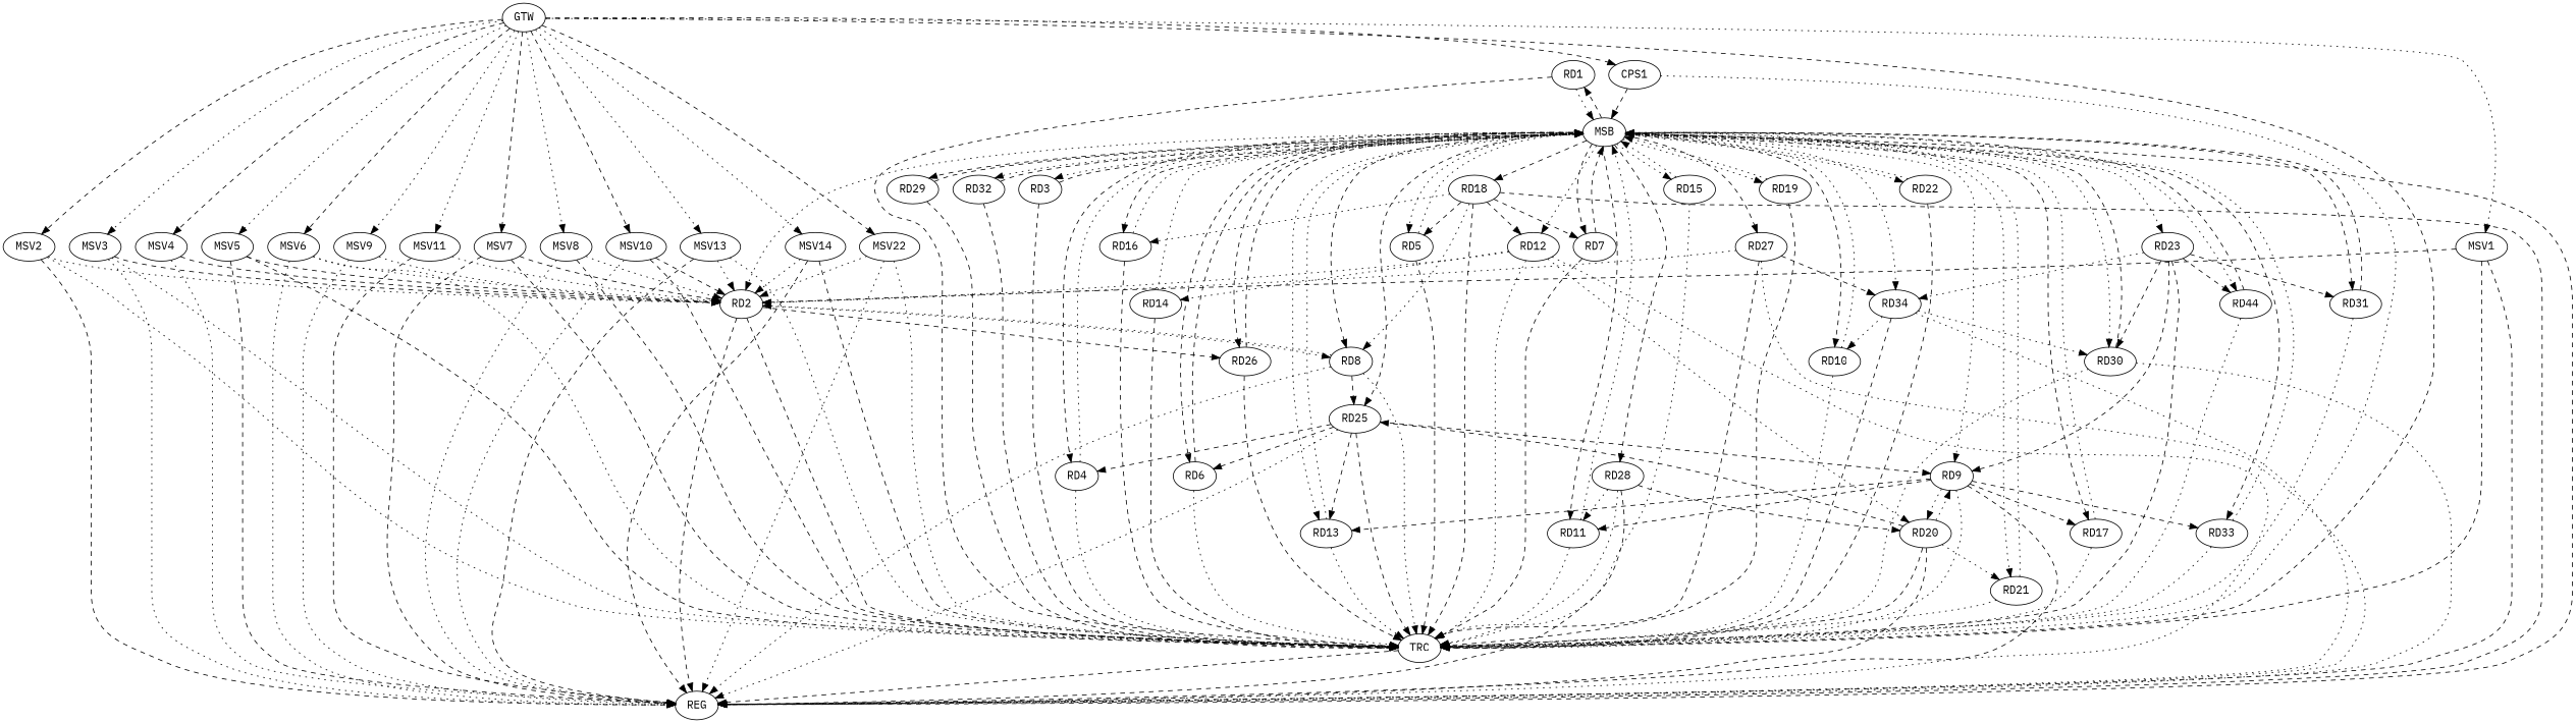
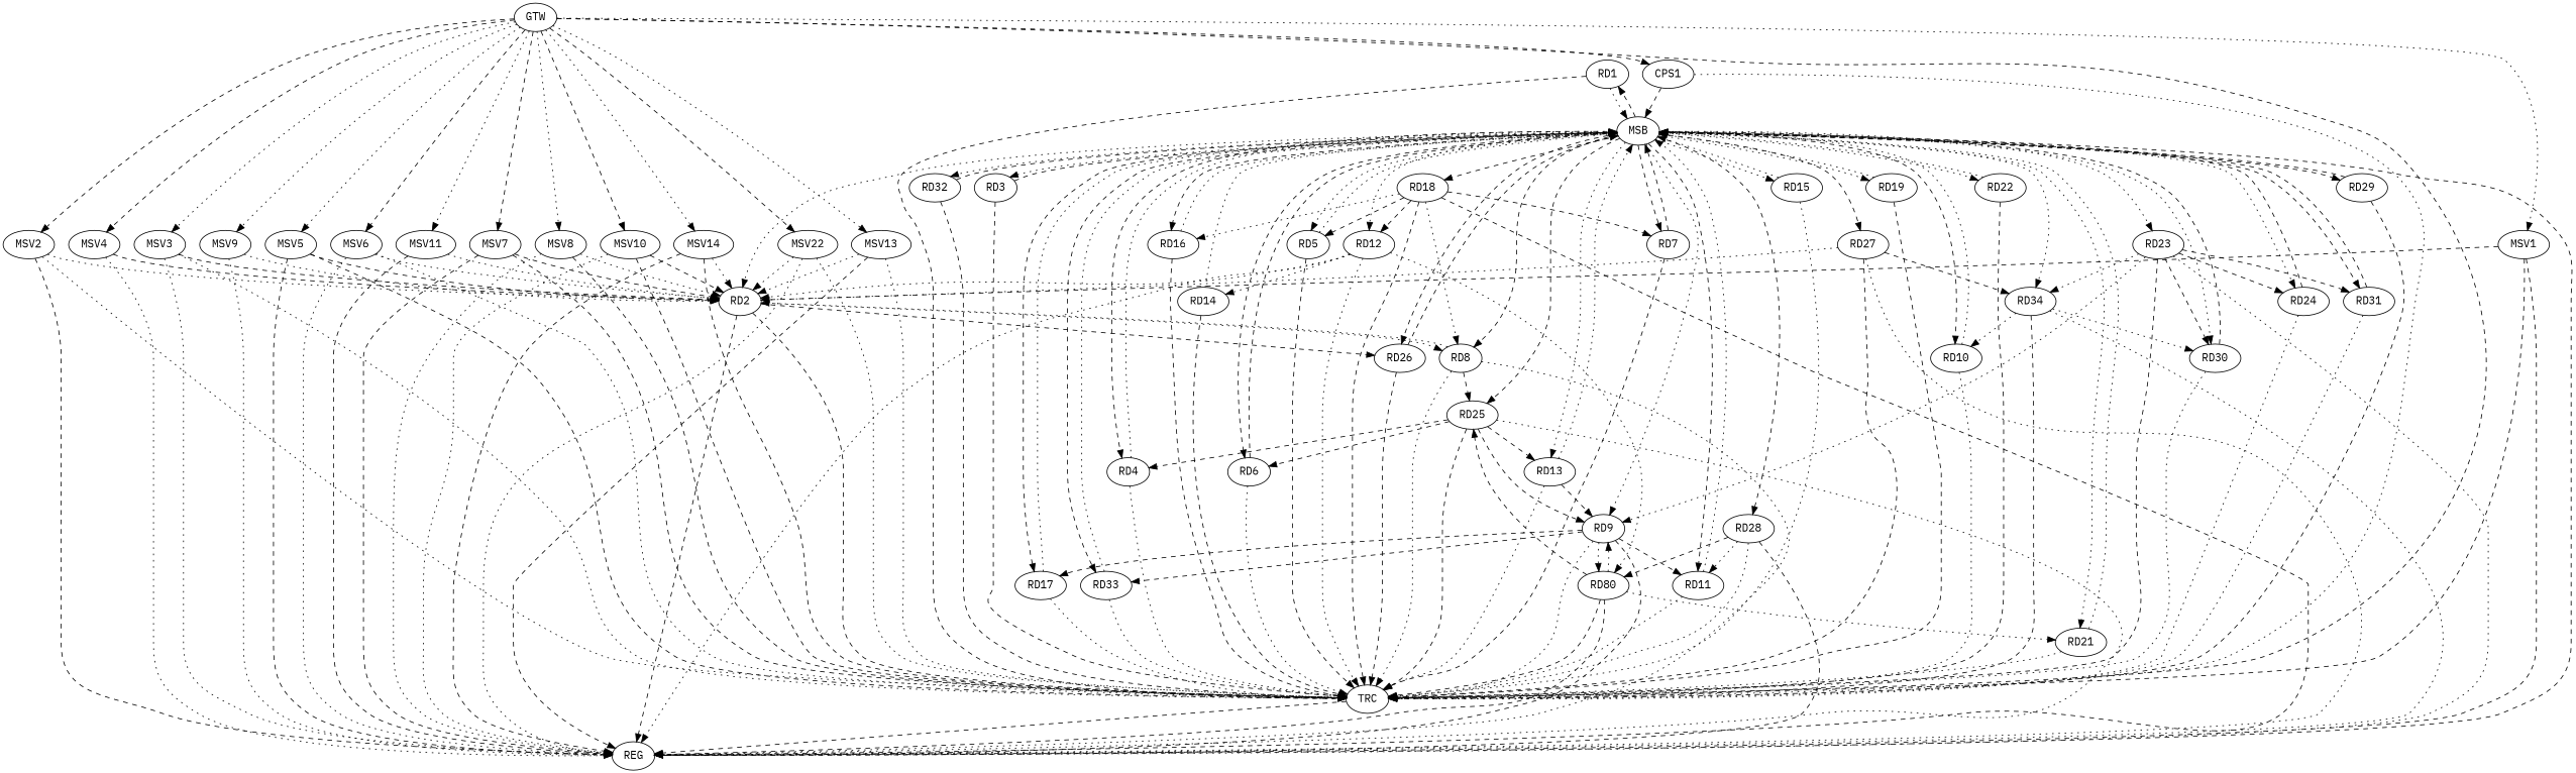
  strict digraph {
    fontname="IBM Plex Mono"
    node [fontname="IBM Plex Mono"]
    edge [fontname="IBM Plex Mono" style=dashed]
    n1 [label=RD1]
    n2 [label=MSB]
    n3 [label=TRC]
    n4 [label=RD2]
    n5 [label=RD8]
    n6 [label=RD26]
    n7 [label=REG]
    n8 [label=RD3]
    n9 [label=RD4]
    n10 [label=RD5]
    n11 [label=RD6]
    n12 [label=RD7]
    n13 [label=RD25]
    n14 [label=RD9]
    n15 [label=RD11]
    n16 [label=RD13]
    n17 [label=RD17]
    n18 [label=RD33]
    n19 [label=RD10]
    n20 [label=RD12]
    n21 [label=RD15]
    n22 [label=RD16]
    n23 [label=RD18]
    n24 [label=RD19]
    n25 [label=RD21]
    n26 [label=RD22]
    n27 [label=RD23]
-   n28 [label=RD44]
+   n28 [label=RD24]
    n29 [label=RD30]
    n30 [label=RD31]
    n31 [label=RD34]
    n32 [label=RD27]
    n33 [label=RD28]
    n34 [label=RD29]
    n35 [label=RD32]
-   n36 [label=RD20]
+   n36 [label=RD80]
    n37 [label=RD14]
    n38 [label=CPS1]
    n39 [label=GTW]
    n40 [label=MSV1]
    n41 [label=MSV2]
    n42 [label=MSV3]
    n43 [label=MSV4]
    n44 [label=MSV5]
    n45 [label=MSV6]
    n46 [label=MSV7]
    n47 [label=MSV8]
    n48 [label=MSV9]
    n49 [label=MSV10]
    n50 [label=MSV11]
    n51 [label=MSV22]
    n52 [label=MSV13]
    n53 [label=MSV14]
    n1 -> n2 [style=dotted]
    n1 -> n3
    n2 -> n1
    n2 -> n4 [style=dotted]
    n2 -> n5
    n2 -> n6
    n2 -> n7
    n2 -> n8 [style=dotted]
    n2 -> n9
    n2 -> n10 [style=dotted]
    n2 -> n11
    n2 -> n12
    n2 -> n13
    n2 -> n14 [style=dotted]
    n2 -> n15
    n2 -> n16 [style=dotted]
    n2 -> n17
    n2 -> n18
    n2 -> n19
    n2 -> n20 [style=dotted]
    n2 -> n21 [style=dotted]
    n2 -> n22
    n2 -> n23
    n2 -> n24 [style=dotted]
    n2 -> n25 [style=dotted]
    n2 -> n26 [style=dotted]
    n2 -> n27 [style=dotted]
    n2 -> n28 [style=dotted]
    n2 -> n29 [style=dotted]
    n2 -> n30
    n2 -> n31 [style=dotted]
    n2 -> n32
    n2 -> n33
    n2 -> n34
    n2 -> n35 [style=dotted]
    n3 -> n7
    n4 -> n3
    n4 -> n5 [style=dotted]
    n4 -> n6
    n4 -> n7
    n5 -> n3 [style=dotted]
    n5 -> n4 [style=dotted]
    n5 -> n7 [style=dotted]
    n5 -> n13
    n6 -> n2
    n6 -> n3
    n8 -> n2
    n8 -> n3
    n9 -> n2 [style=dotted]
    n9 -> n3 [style=dotted]
    n10 -> n2 [style=dotted]
    n10 -> n3
    n11 -> n2
    n11 -> n3 [style=dotted]
    n12 -> n2
    n12 -> n3
    n13 -> n3
    n13 -> n7 [style=dotted]
    n13 -> n9
    n13 -> n11
    n13 -> n14
    n13 -> n16
    n14 -> n3 [style=dotted]
    n14 -> n7
    n14 -> n15
-   n14 -> n16
+   n16 -> n14
    n14 -> n17
    n14 -> n18
    n14 -> n36 [style=dotted]
    n15 -> n2 [style=dotted]
    n15 -> n3 [style=dotted]
    n16 -> n2 [style=dotted]
    n16 -> n3 [style=dotted]
    n17 -> n2 [style=dotted]
    n17 -> n3 [style=dotted]
    n18 -> n2 [style=dotted]
    n18 -> n3 [style=dotted]
    n19 -> n2 [style=dotted]
    n19 -> n3 [style=dotted]
    n20 -> n3 [style=dotted]
    n20 -> n4 [style=dotted]
    n20 -> n7 [style=dotted]
    n20 -> n36 [style=dotted]
    n20 -> n37 [style=dotted]
    n21 -> n2 [style=dotted]
    n21 -> n3 [style=dotted]
    n22 -> n2 [style=dotted]
    n22 -> n3
    n23 -> n3
    n23 -> n5 [style=dotted]
    n23 -> n7
    n23 -> n10
    n23 -> n12
    n23 -> n20
    n23 -> n22 [style=dotted]
    n24 -> n2 [style=dotted]
    n24 -> n3
    n25 -> n2 [style=dotted]
    n25 -> n3 [style=dotted]
    n26 -> n2 [style=dotted]
    n26 -> n3
    n27 -> n3
-   n29 -> n7 [style=dotted]
-   n27 -> n14
+   n27 -> n7 [style=dotted]
+   n27 -> n14 [style=dotted]
    n27 -> n28
    n27 -> n29
    n27 -> n30
    n27 -> n31 [style=dotted]
    n28 -> n2
    n28 -> n3 [style=dotted]
    n29 -> n2
    n29 -> n3 [style=dotted]
    n30 -> n2
    n30 -> n3 [style=dotted]
    n31 -> n3
    n31 -> n7 [style=dotted]
    n31 -> n19 [style=dotted]
    n31 -> n29 [style=dotted]
    n32 -> n3
    n32 -> n4 [style=dotted]
    n32 -> n7 [style=dotted]
    n32 -> n31
    n33 -> n3 [style=dotted]
    n33 -> n7
    n33 -> n15 [style=dotted]
    n33 -> n36
    n34 -> n2
    n34 -> n3
    n35 -> n2
    n35 -> n3
    n36 -> n3
    n36 -> n7
    n36 -> n13
    n36 -> n14 [style=dotted]
    n36 -> n25 [style=dotted]
    n37 -> n2 [style=dotted]
    n37 -> n3
    n38 -> n2
    n38 -> n3 [style=dotted]
    n39 -> n3
    n39 -> n38
    n39 -> n40 [style=dotted]
    n39 -> n41
    n39 -> n42 [style=dotted]
    n39 -> n43
    n39 -> n44 [style=dotted]
    n39 -> n45
    n39 -> n46
    n39 -> n47 [style=dotted]
    n39 -> n48 [style=dotted]
    n39 -> n49
    n39 -> n50 [style=dotted]
    n39 -> n51
    n39 -> n52 [style=dotted]
    n39 -> n53 [style=dotted]
    n40 -> n3
    n40 -> n4
    n40 -> n7
    n41 -> n3 [style=dotted]
    n41 -> n4 [style=dotted]
    n41 -> n7
    n42 -> n3 [style=dotted]
    n42 -> n4
    n42 -> n7 [style=dotted]
    n43 -> n4
    n43 -> n7 [style=dotted]
    n44 -> n3
    n44 -> n4
    n44 -> n7
    n45 -> n3 [style=dotted]
    n45 -> n4 [style=dotted]
    n45 -> n7 [style=dotted]
    n46 -> n3
    n46 -> n4
    n46 -> n7
    n47 -> n3
    n47 -> n4 [style=dotted]
    n47 -> n7 [style=dotted]
    n48 -> n4 [style=dotted]
    n48 -> n7 [style=dotted]
    n49 -> n3
    n49 -> n4
    n49 -> n7 [style=dotted]
    n50 -> n4 [style=dotted]
    n50 -> n7
    n51 -> n3 [style=dotted]
    n51 -> n4 [style=dotted]
    n51 -> n7 [style=dotted]
    n52 -> n3 [style=dotted]
    n52 -> n4 [style=dotted]
    n52 -> n7
    n53 -> n3
    n53 -> n4 [style=dotted]
    n53 -> n7
  }
